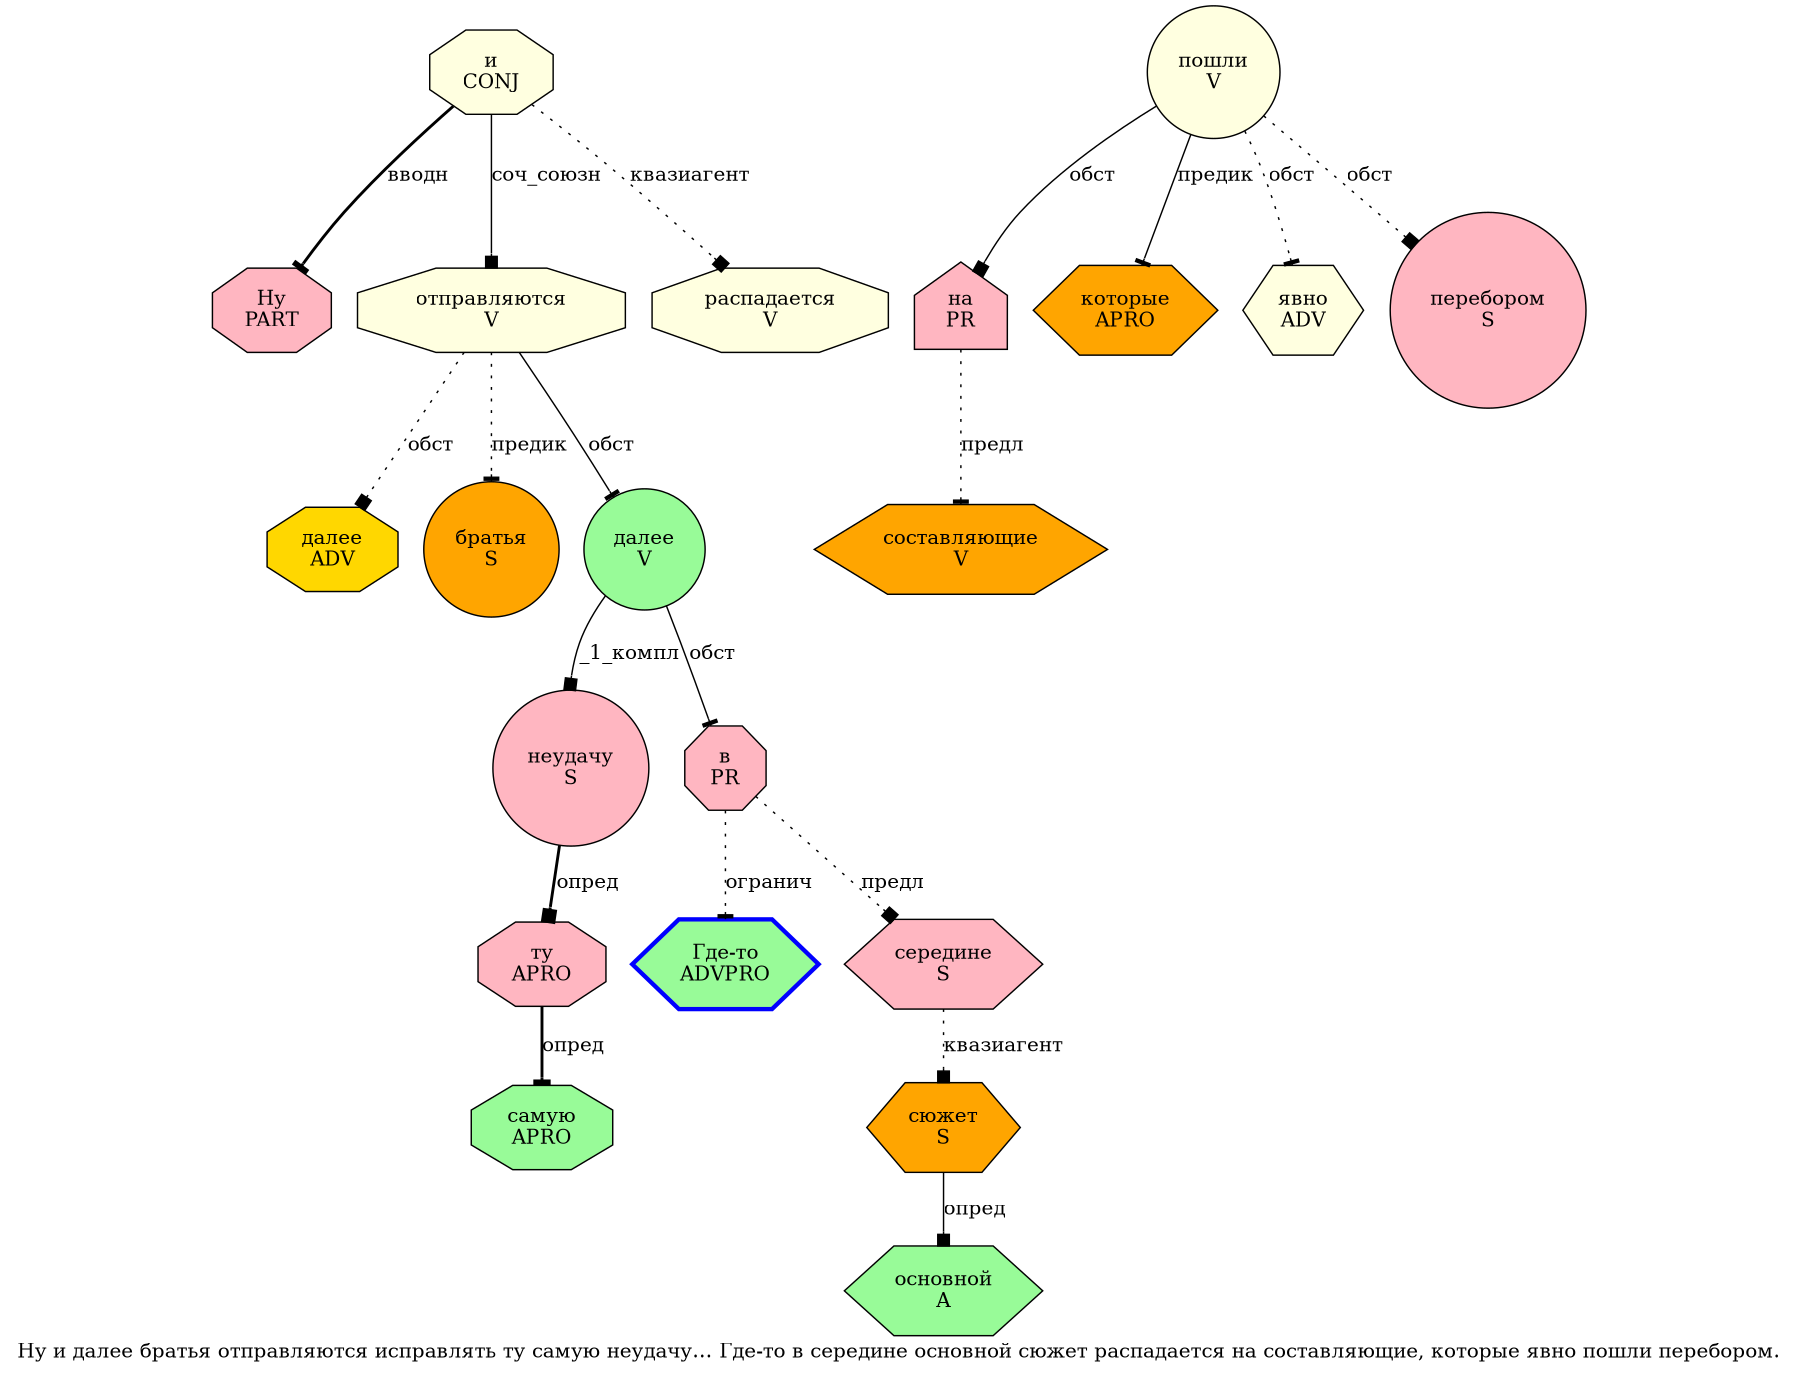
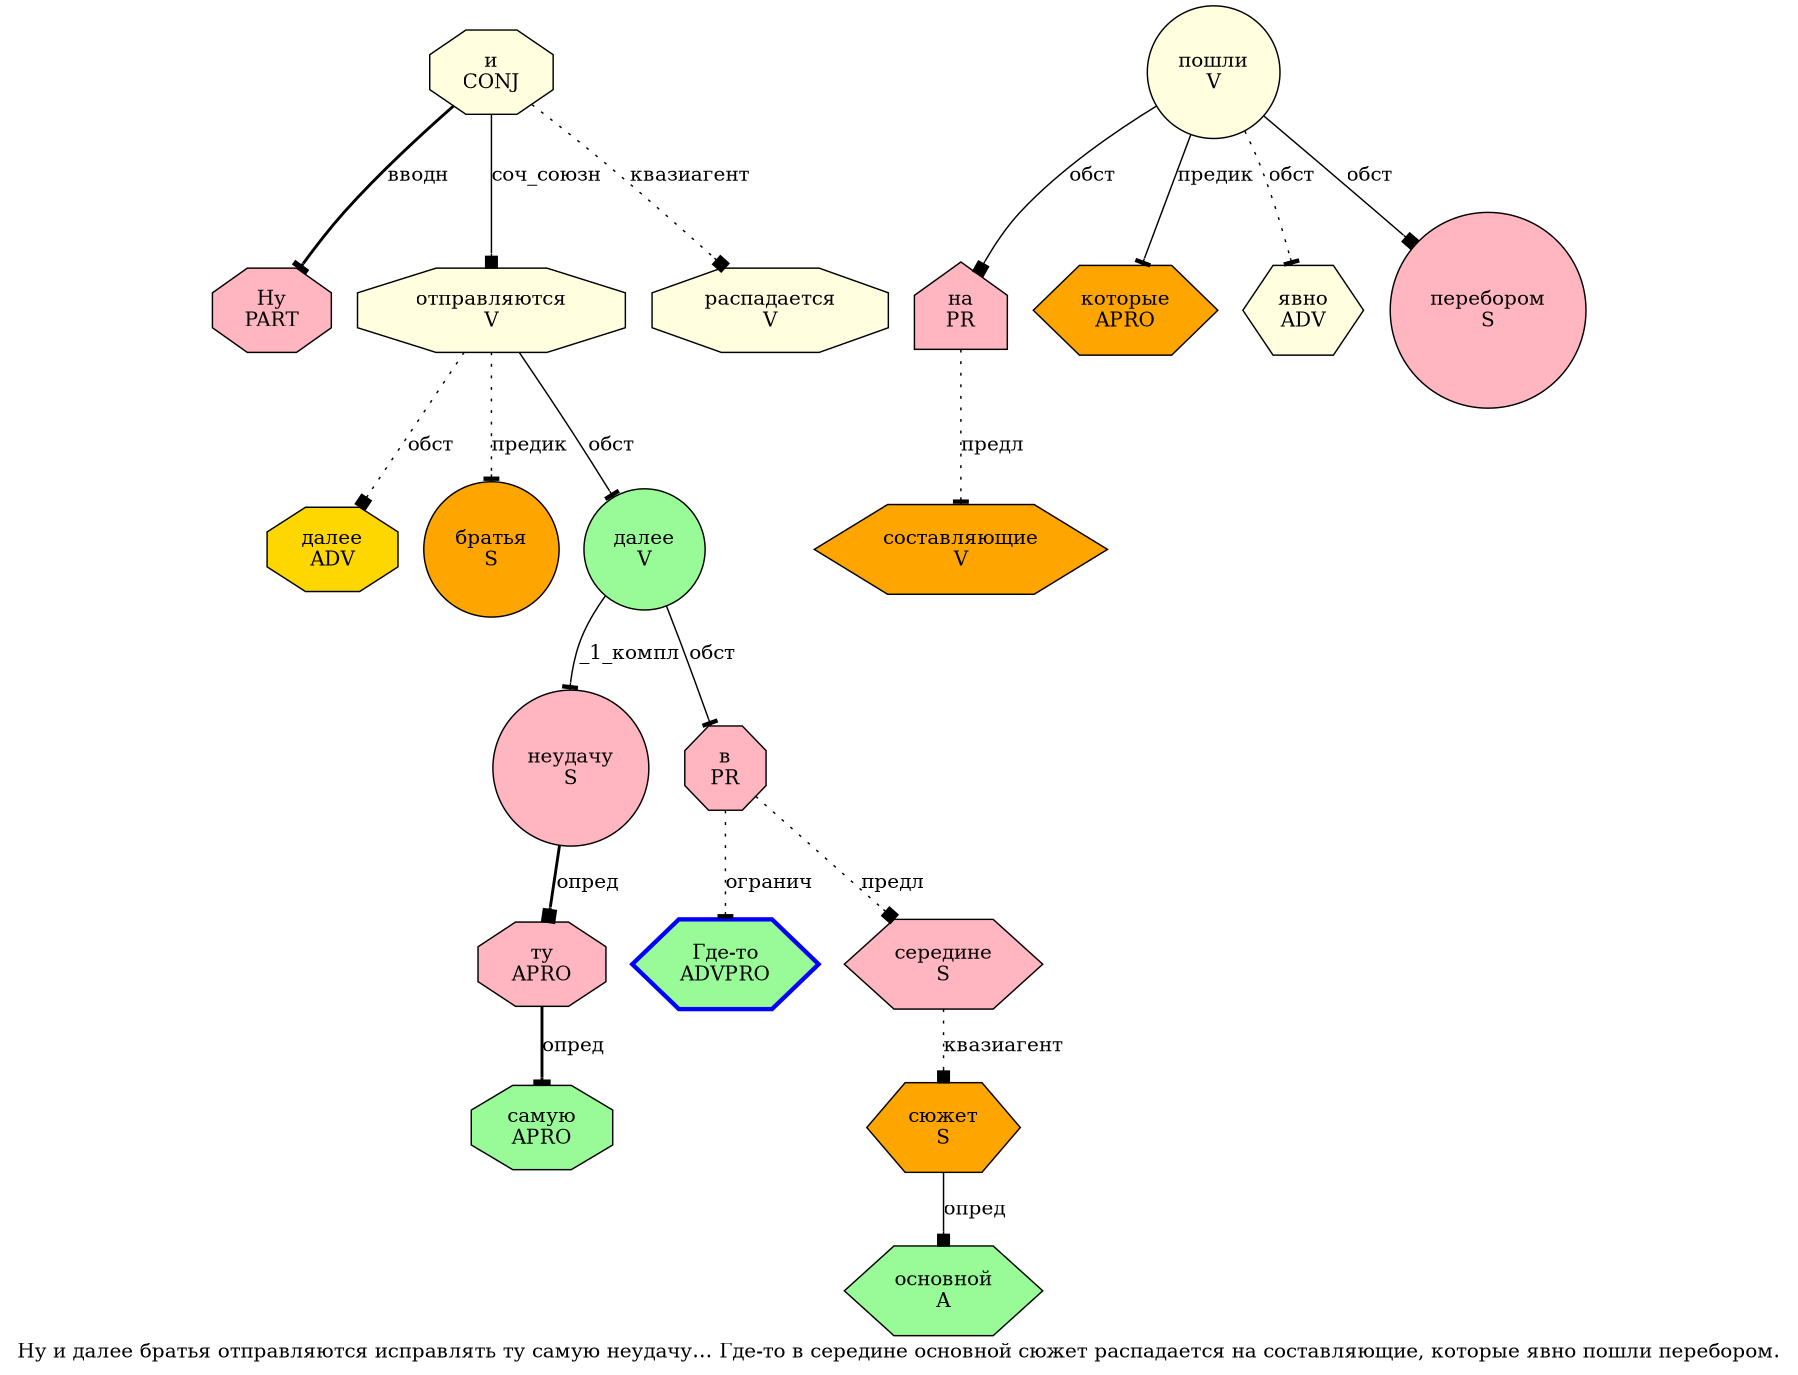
  digraph {
    label="Ну и далее братья отправляются исправлять ту самую неудачу… Где-то в середине основной сюжет распадается на составляющие, которые явно пошли перебором."
    node [fillcolor=lightpink penwidth=1 shape=octagon style=filled]
    edge [arrowhead=tee style=solid]
    n1 [label="Ну\nPART"]
    n2 [fillcolor=lightyellow label="и\nCONJ"]
    n3 [fillcolor=lightyellow label="отправляются\nV"]
    n4 [fillcolor=lightyellow label="распадается\nV"]
    n5 [fillcolor=gold label="далее\nADV"]
    n6 [fillcolor=orange label="братья\nS" shape=circle]
    n7 [fillcolor=palegreen label="далее\nV" shape=circle]
    n8 [fillcolor=lightyellow label="пошли\nV" shape=circle]
    n9 [label="на\nPR" shape=house]
    n10 [fillcolor=orange label="которые\nAPRO" shape=hexagon]
    n11 [fillcolor=lightyellow label="явно\nADV" shape=hexagon]
    n12 [label="перебором\nS" shape=circle]
    n13 [label="неудачу\nS" shape=circle]
    n14 [label="в\nPR"]
    n15 [label="ту\nAPRO"]
    n16 [color=blue fillcolor=palegreen label="Где-то\nADVPRO" penwidth=3 shape=hexagon]
    n17 [label="середине\nS" shape=hexagon]
    n18 [fillcolor=palegreen label="самую\nAPRO"]
    n19 [fillcolor=orange label="сюжет\nS" shape=hexagon]
    n20 [fillcolor=palegreen label="основной\nA" shape=hexagon]
    n21 [fillcolor=orange label="составляющие\nV" shape=hexagon]
    n2 -> n1 [label="вводн" style=bold]
    n2 -> n3 [arrowhead=box label="соч_союзн"]
    n2 -> n4 [arrowhead=box label="квазиагент" style=dotted]
    n3 -> n5 [arrowhead=box label="обст" style=dotted]
    n3 -> n6 [label="предик" style=dotted]
    n3 -> n7 [label="обст"]
-   n7 -> n13 [arrowhead=box label="_1_компл"]
+   n7 -> n13 [label="_1_компл"]
    n7 -> n14 [label="обст"]
    n8 -> n9 [arrowhead=box label="обст"]
    n8 -> n10 [label="предик"]
    n8 -> n11 [label="обст" style=dotted]
-   n8 -> n12 [arrowhead=box label="обст" style=dotted]
+   n8 -> n12 [arrowhead=box label="обст"]
    n9 -> n21 [label="предл" style=dotted]
    n13 -> n15 [arrowhead=box label="опред" style=bold]
    n14 -> n16 [label="огранич" style=dotted]
    n14 -> n17 [arrowhead=box label="предл" style=dotted]
    n15 -> n18 [label="опред" style=bold]
    n17 -> n19 [arrowhead=box label="квазиагент" style=dotted]
    n19 -> n20 [arrowhead=box label="опред"]
  }
